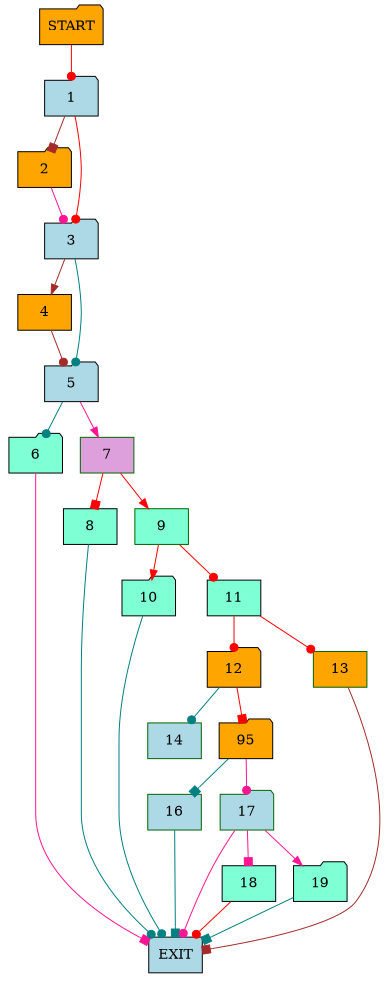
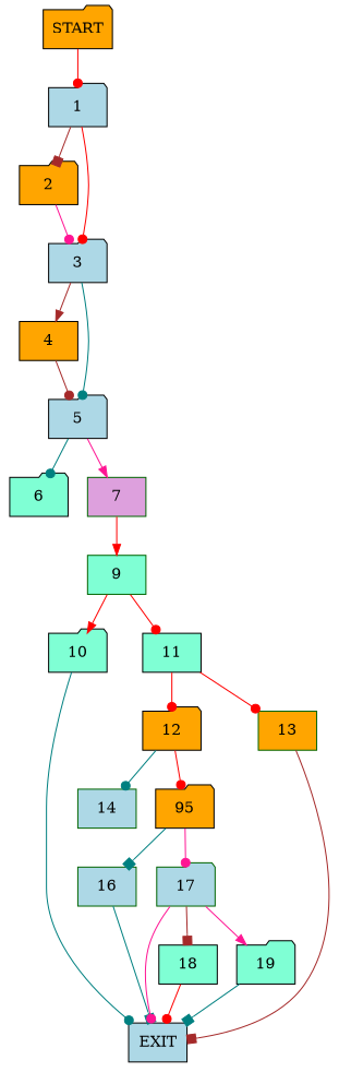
  digraph {
    node [color=black fillcolor=lightblue shape=folder style=filled]
    edge [arrowhead=dot color=red]
    n1 [fillcolor=orange label=START]
    1
    2 [fillcolor=orange]
    3
    n5 [label=EXIT shape=box]
    4 [fillcolor=orange shape=box]
    5
    6 [fillcolor=aquamarine]
    7 [color=darkgreen fillcolor=plum shape=box]
-   8 [fillcolor=aquamarine shape=box]
    9 [color=darkgreen fillcolor=aquamarine shape=box]
    10 [fillcolor=aquamarine]
    11 [fillcolor=aquamarine shape=box]
    12 [fillcolor=orange]
    13 [color=darkgreen fillcolor=orange shape=box]
    14 [color=darkgreen shape=box]
    n17 [fillcolor=orange label=95]
    16 [color=darkgreen shape=box]
    17 [color=darkgreen]
    18 [fillcolor=aquamarine shape=box]
    19 [fillcolor=aquamarine]
    n1 -> 1
    1 -> 2 [arrowhead=box color=brown]
    1 -> 3
    2 -> 3 [color=deeppink]
    3 -> 4 [arrowhead=normal color=brown]
    3 -> 5 [color=teal]
    4 -> 5 [color=brown]
    5 -> 6 [color=teal]
    5 -> 7 [arrowhead=normal color=deeppink]
-   6 -> n5 [arrowhead=box color=deeppink]
-   7 -> 8 [arrowhead=box]
    7 -> 9 [arrowhead=normal]
-   8 -> n5 [color=teal]
    9 -> 10 [arrowhead=normal]
    9 -> 11
    10 -> n5 [color=teal]
    11 -> 12
    11 -> 13
    12 -> 14 [color=teal]
-   12 -> n17 [arrowhead=box]
+   12 -> n17
    13 -> n5 [arrowhead=box color=brown]
    n17 -> 16 [arrowhead=box color=teal]
    n17 -> 17 [color=deeppink]
    16 -> n5 [arrowhead=box color=teal]
    17 -> n5 [color=deeppink]
-   17 -> 18 [arrowhead=box color=deeppink]
+   17 -> 18 [arrowhead=box color=brown]
    17 -> 19 [arrowhead=normal color=deeppink]
    18 -> n5
    19 -> n5 [arrowhead=box color=teal]
  }
